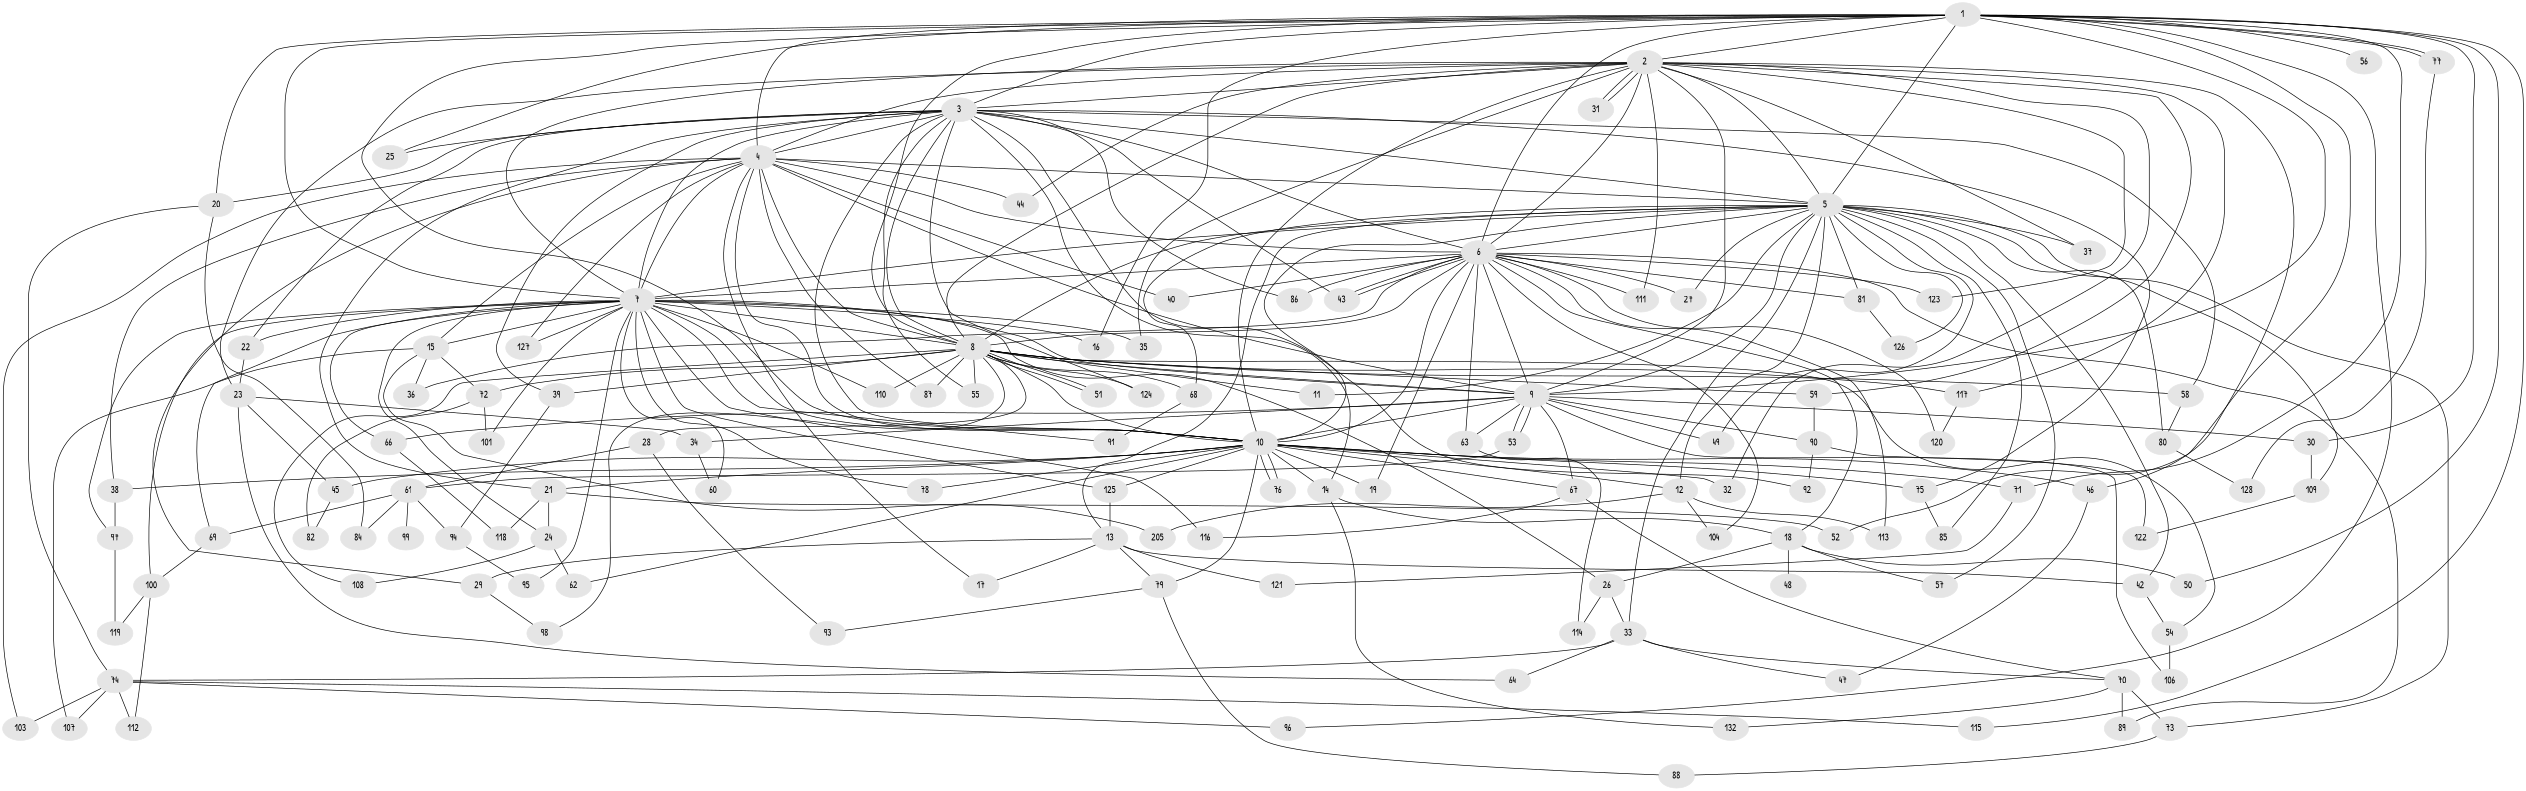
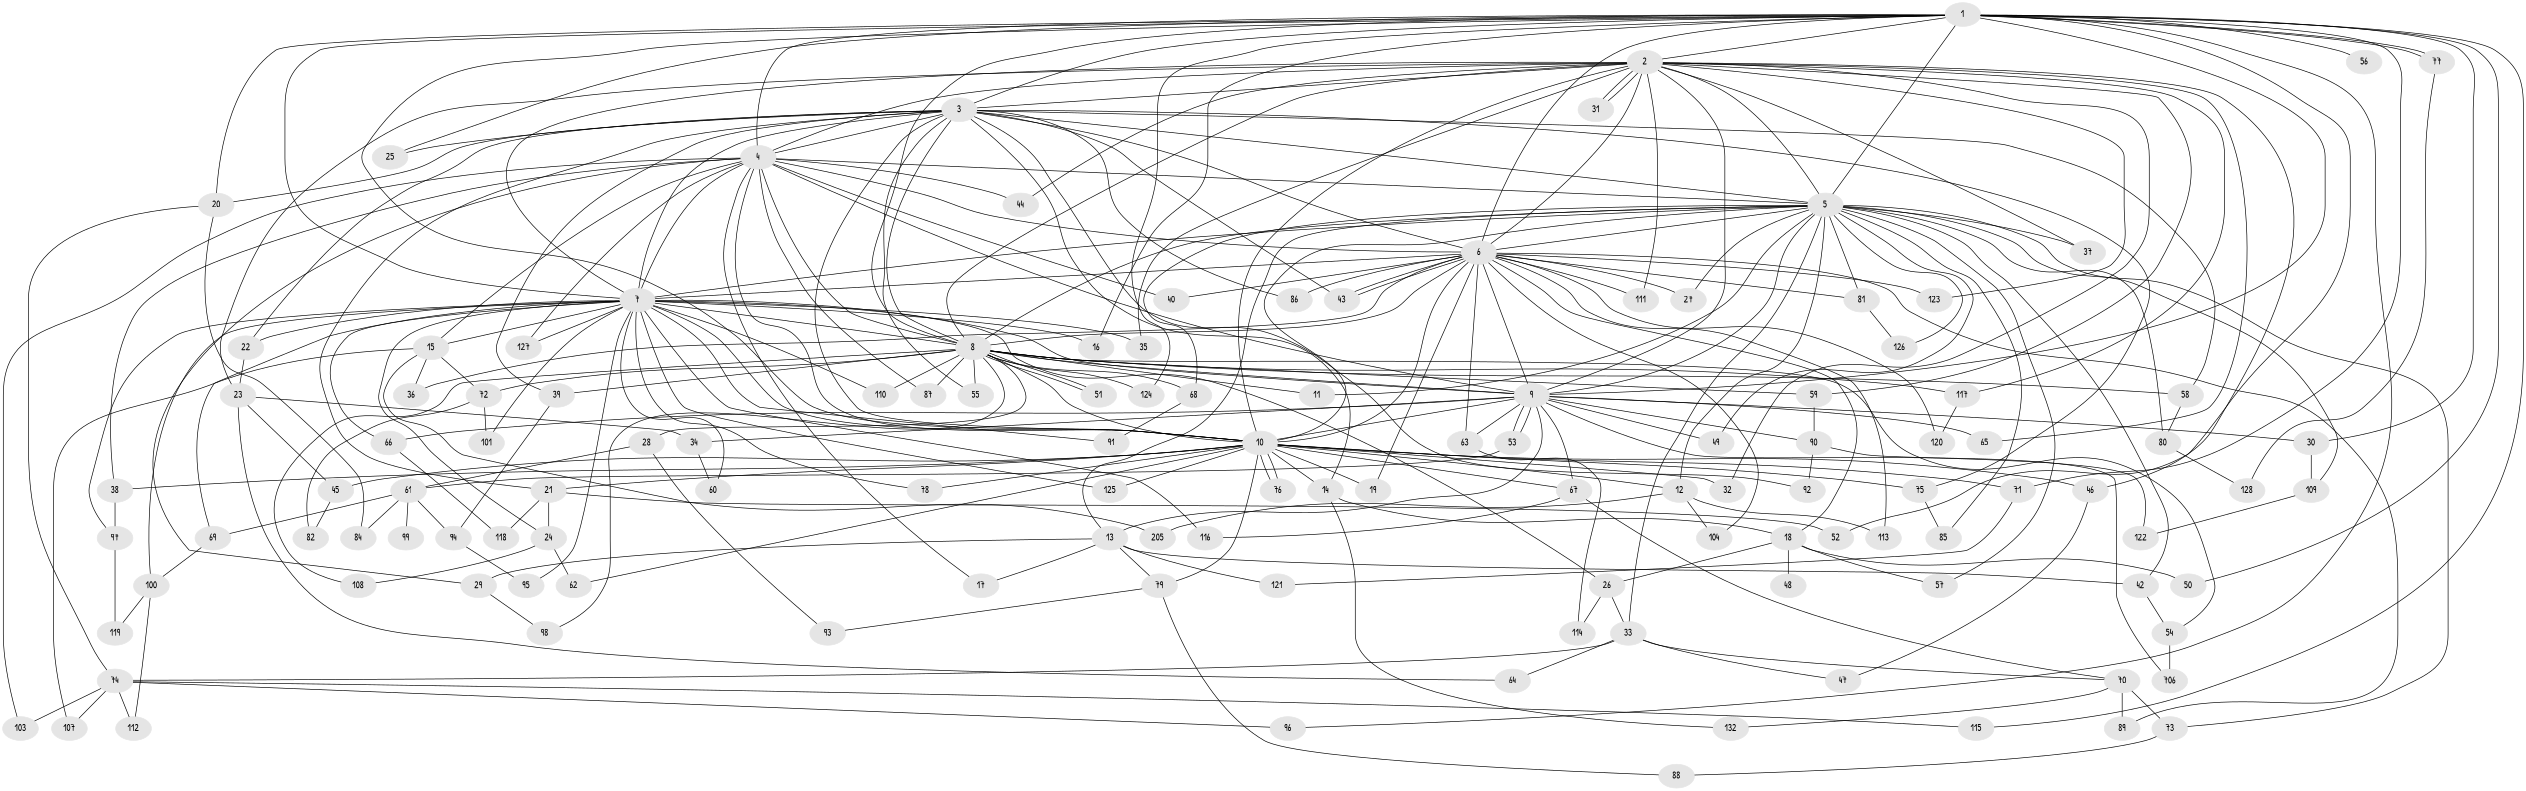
  graph {
    fontname="Patrick Hand"
    node [color=gray90 fontname="Patrick Hand" style=filled]
    edge [fontname="Patrick Hand"]
    1
    2
    3
    4
    5
    6
    7
    8
    9
    10
    16
    20
    25
    30
    50
    52
    56
    71
    77
    96
    115
    23
    31
    32
    35
    37
    44
    46
    59
+   65
    111
    117
    123
    14
    21
    22
    39
    55
    58
    75
    86
    92
    124
    43
    15
    17
    29
    38
    40
    87
    103
    127
    11
    12
    13
    27
    33
    42
    49
    57
    68
    73
    80
    81
    85
    109
    126
    18
    19
    36
    63
    89
    104
    113
    120
    24
    26
    60
    66
    69
    78
    91
    95
    97
    100
    101
    110
    116
    125
    28
    51
    54
    72
    98
    108
    34
    53
    67
    90
-   106
+   106 [label=706]
    45
    62
    76
    79
    74
    84
    121
    128
    64
    47
    n111 [label=132]
    118
    94
    n114 [label=205]
    107
    70
    88
    122
    48
    61
    93
    114
    119
    112
    82
    99
    1 -- 2
    1 -- 3
    1 -- 4
    1 -- 5
    1 -- 6
    1 -- 7
    1 -- 8
    1 -- 9
    1 -- 10
    1 -- 16
    1 -- 20
    1 -- 25
    1 -- 30
    1 -- 50
    1 -- 52
    1 -- 56
    1 -- 71
    1 -- 77
    1 -- 77
    1 -- 96
    1 -- 115
    2 -- 3
    2 -- 4
    2 -- 5
    2 -- 6
    2 -- 7
    2 -- 8
    2 -- 9
    2 -- 10
    2 -- 23
    2 -- 31
    2 -- 31
    2 -- 32
    2 -- 35
    2 -- 37
    2 -- 44
    2 -- 46
    2 -- 59
+   2 -- 65
    2 -- 111
    2 -- 117
    2 -- 123
    3 -- 4
    3 -- 5
    3 -- 6
    3 -- 7
    3 -- 8
    3 -- 10
    3 -- 20
    3 -- 25
    3 -- 14
    3 -- 21
    3 -- 22
    3 -- 39
    3 -- 55
    3 -- 58
    3 -- 75
    3 -- 86
    3 -- 92
-   3 -- 124
+   1 -- 124
    3 -- 43
    4 -- 5
    4 -- 6
    4 -- 7
    4 -- 8
    4 -- 9
    4 -- 10
    4 -- 44
    4 -- 15
    4 -- 17
    4 -- 29
    4 -- 38
    4 -- 40
    4 -- 87
    4 -- 103
    4 -- 127
    5 -- 6
    5 -- 7
    5 -- 8
    5 -- 9
    5 -- 10
    5 -- 37
    5 -- 11
    5 -- 12
    5 -- 13
    5 -- 27
    5 -- 33
    5 -- 42
    5 -- 49
    5 -- 57
    5 -- 68
    5 -- 73
    5 -- 80
    5 -- 81
    5 -- 85
    5 -- 109
    5 -- 126
    6 -- 7
    6 -- 8
    6 -- 9
    6 -- 10
    6 -- 111
    6 -- 123
    6 -- 86
    6 -- 43
    6 -- 43
    6 -- 40
    6 -- 27
    6 -- 81
    6 -- 18
    6 -- 19
    6 -- 36
    6 -- 63
    6 -- 89
    6 -- 104
    6 -- 113
    6 -- 120
    7 -- 8
    7 -- 9
    7 -- 10
    7 -- 16
    7 -- 35
    7 -- 22
    7 -- 15
    7 -- 127
    7 -- 24
    7 -- 26
    7 -- 60
    7 -- 66
    7 -- 69
    7 -- 78
    7 -- 91
    7 -- 95
    7 -- 97
    7 -- 100
    7 -- 101
    7 -- 110
    7 -- 116
    7 -- 125
    8 -- 9
    8 -- 10
    8 -- 59
    8 -- 117
    8 -- 39
    8 -- 55
    8 -- 58
    8 -- 124
    8 -- 87
    8 -- 11
    8 -- 68
    8 -- 110
    8 -- 28
    8 -- 51
    8 -- 51
    8 -- 54
    8 -- 72
    8 -- 98
    8 -- 108
    9 -- 10
    9 -- 30
-   125 -- 13
+   9 -- 65
+   9 -- 13
    9 -- 49
    9 -- 63
    9 -- 66
    9 -- 34
    9 -- 53
    9 -- 53
    9 -- 67
    9 -- 90
    9 -- 106
    10 -- 71
    10 -- 32
    10 -- 46
    10 -- 14
    10 -- 21
    10 -- 75
    10 -- 38
    10 -- 12
    10 -- 19
    10 -- 78
    10 -- 125
    10 -- 67
    10 -- 45
    10 -- 62
    10 -- 76
    10 -- 76
    10 -- 79
    20 -- 74
    20 -- 84
    30 -- 109
    71 -- 121
    77 -- 128
    23 -- 34
    23 -- 45
    23 -- 64
    46 -- 47
    59 -- 90
    117 -- 120
    14 -- 18
    14 -- n111
    21 -- 52
    21 -- 24
    21 -- 118
    22 -- 23
    39 -- 94
    58 -- 80
    75 -- 85
    15 -- 36
    15 -- 72
    15 -- n114
    15 -- 107
    29 -- 98
    38 -- 97
    12 -- 104
    12 -- 113
    12 -- n114
    13 -- 17
    13 -- 29
    13 -- 42
    13 -- 79
    13 -- 121
    33 -- 74
    33 -- 64
    33 -- 47
    33 -- 70
    42 -- 54
    68 -- 91
    73 -- 88
    80 -- 128
    81 -- 126
    109 -- 122
    18 -- 50
    18 -- 57
    18 -- 26
    18 -- 48
    63 -- 114
    24 -- 108
    24 -- 62
    26 -- 33
    26 -- 114
    66 -- 118
    69 -- 100
    97 -- 119
    100 -- 119
    100 -- 112
    28 -- 61
    28 -- 93
    54 -- 106
    72 -- 101
    72 -- 82
    34 -- 60
    53 -- 61
    67 -- 116
    67 -- 70
    90 -- 92
    90 -- 122
    45 -- 82
    79 -- 88
    79 -- 93
    74 -- 96
    74 -- 115
    74 -- 103
    74 -- 107
    74 -- 112
    94 -- 95
    70 -- 73
    70 -- 89
    70 -- n111
    61 -- 69
    61 -- 84
    61 -- 94
    61 -- 99
  }
